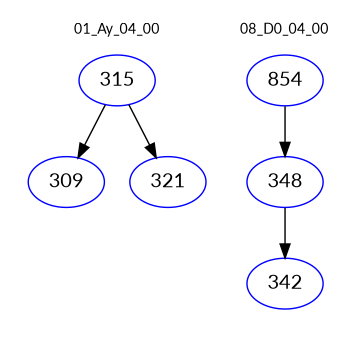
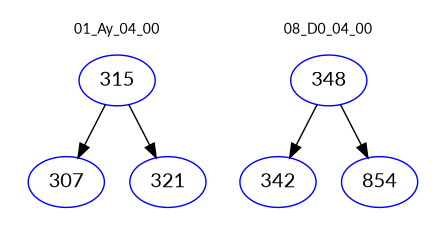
  digraph {
    fontname=Lato
    node [color=blue fontname=Lato]
    edge [color=black fontname=Lato]
    n1 [label=315]
-   n2 [label=309]
+   n2 [label=307]
    n3 [label=321]
    n4 [label=348]
    n5 [label=342]
    n6 [label=854]
    subgraph cluster_1 {
      color=white
      fontsize=10
      label="01_Ay_04_00"
      n1
      n2
      n3
    }
    subgraph cluster_2 {
      color=white
      fontsize=10
      label="08_D0_04_00"
      n4
      n5
      n6
    }
    n1 -> n2
    n1 -> n3
    n4 -> n5
-   n6 -> n4
+   n4 -> n6
  }
